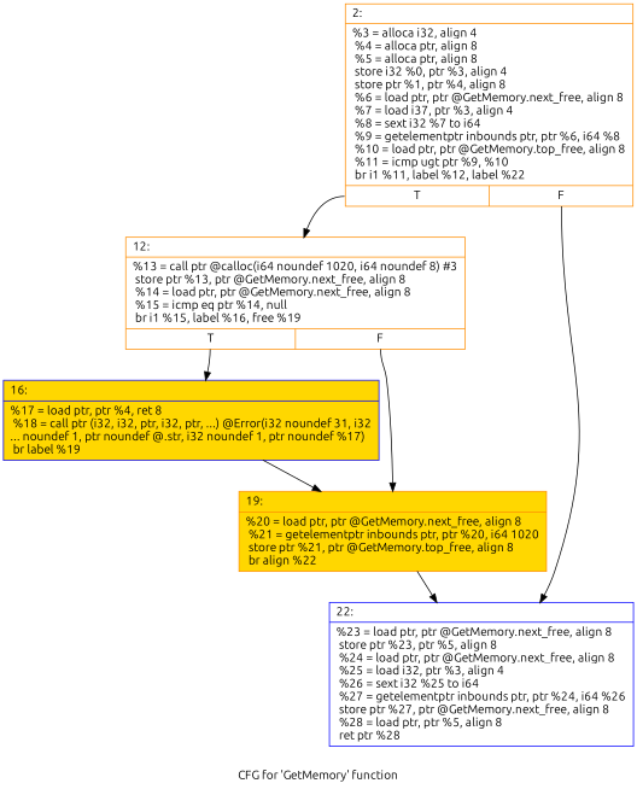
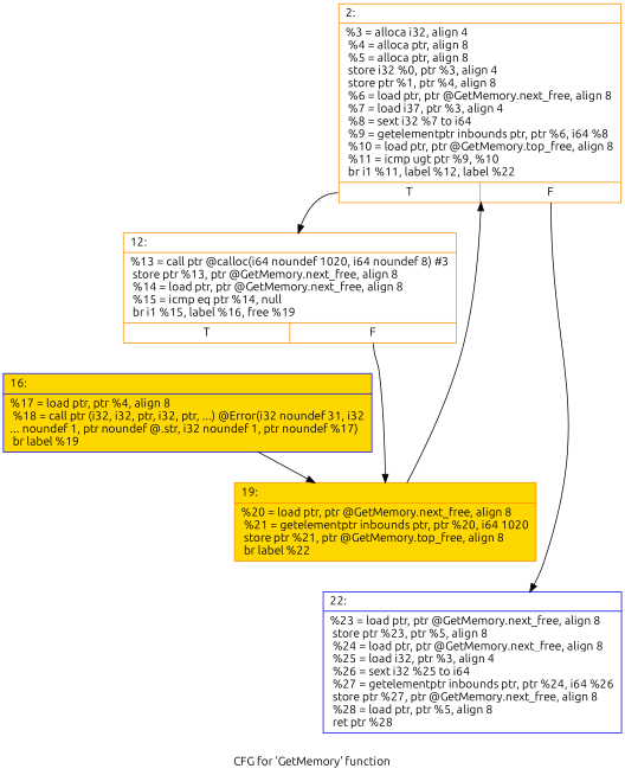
  digraph {
    fontname=Ubuntu
    label="CFG for 'GetMemory' function"
    node [color=darkorange fillcolor=white fontname=Ubuntu shape=record style=filled]
    edge [fontname=Ubuntu]
    n1 [label="{2:\l|  %3 = alloca i32, align 4\l  %4 = alloca ptr, align 8\l  %5 = alloca ptr, align 8\l  store i32 %0, ptr %3, align 4\l  store ptr %1, ptr %4, align 8\l  %6 = load ptr, ptr @GetMemory.next_free, align 8\l  %7 = load i37, ptr %3, align 4\l  %8 = sext i32 %7 to i64\l  %9 = getelementptr inbounds ptr, ptr %6, i64 %8\l  %10 = load ptr, ptr @GetMemory.top_free, align 8\l  %11 = icmp ugt ptr %9, %10\l  br i1 %11, label %12, label %22\l|{<s0>T|<s1>F}}"]
    n2 [label="{12:\l|  %13 = call ptr @calloc(i64 noundef 1020, i64 noundef 8) #3\l  store ptr %13, ptr @GetMemory.next_free, align 8\l  %14 = load ptr, ptr @GetMemory.next_free, align 8\l  %15 = icmp eq ptr %14, null\l  br i1 %15, label %16, free %19\l|{<s0>T|<s1>F}}"]
    n3 [color=blue label="{22:\l|  %23 = load ptr, ptr @GetMemory.next_free, align 8\l  store ptr %23, ptr %5, align 8\l  %24 = load ptr, ptr @GetMemory.next_free, align 8\l  %25 = load i32, ptr %3, align 4\l  %26 = sext i32 %25 to i64\l  %27 = getelementptr inbounds ptr, ptr %24, i64 %26\l  store ptr %27, ptr @GetMemory.next_free, align 8\l  %28 = load ptr, ptr %5, align 8\l  ret ptr %28\l}"]
-   n4 [color=blue fillcolor=gold label="{16:\l|  %17 = load ptr, ptr %4, ret 8\l  %18 = call ptr (i32, i32, ptr, i32, ptr, ...) @Error(i32 noundef 31, i32\l... noundef 1, ptr noundef @.str, i32 noundef 1, ptr noundef %17)\l  br label %19\l}"]
-   n5 [fillcolor=gold label="{19:\l|  %20 = load ptr, ptr @GetMemory.next_free, align 8\l  %21 = getelementptr inbounds ptr, ptr %20, i64 1020\l  store ptr %21, ptr @GetMemory.top_free, align 8\l  br align %22\l}"]
+   n4 [color=blue fillcolor=gold label="{16:\l|  %17 = load ptr, ptr %4, align 8\l  %18 = call ptr (i32, i32, ptr, i32, ptr, ...) @Error(i32 noundef 31, i32\l... noundef 1, ptr noundef @.str, i32 noundef 1, ptr noundef %17)\l  br label %19\l}"]
+   n5 [fillcolor=gold label="{19:\l|  %20 = load ptr, ptr @GetMemory.next_free, align 8\l  %21 = getelementptr inbounds ptr, ptr %20, i64 1020\l  store ptr %21, ptr @GetMemory.top_free, align 8\l  br label %22\l}"]
    n1 -> n2 [tailport=s0]
    n1 -> n3 [tailport=s1]
-   n2 -> n4 [tailport=s0]
    n2 -> n5 [tailport=s1]
    n4 -> n5
-   n5 -> n3
+   n5 -> n1
  }
